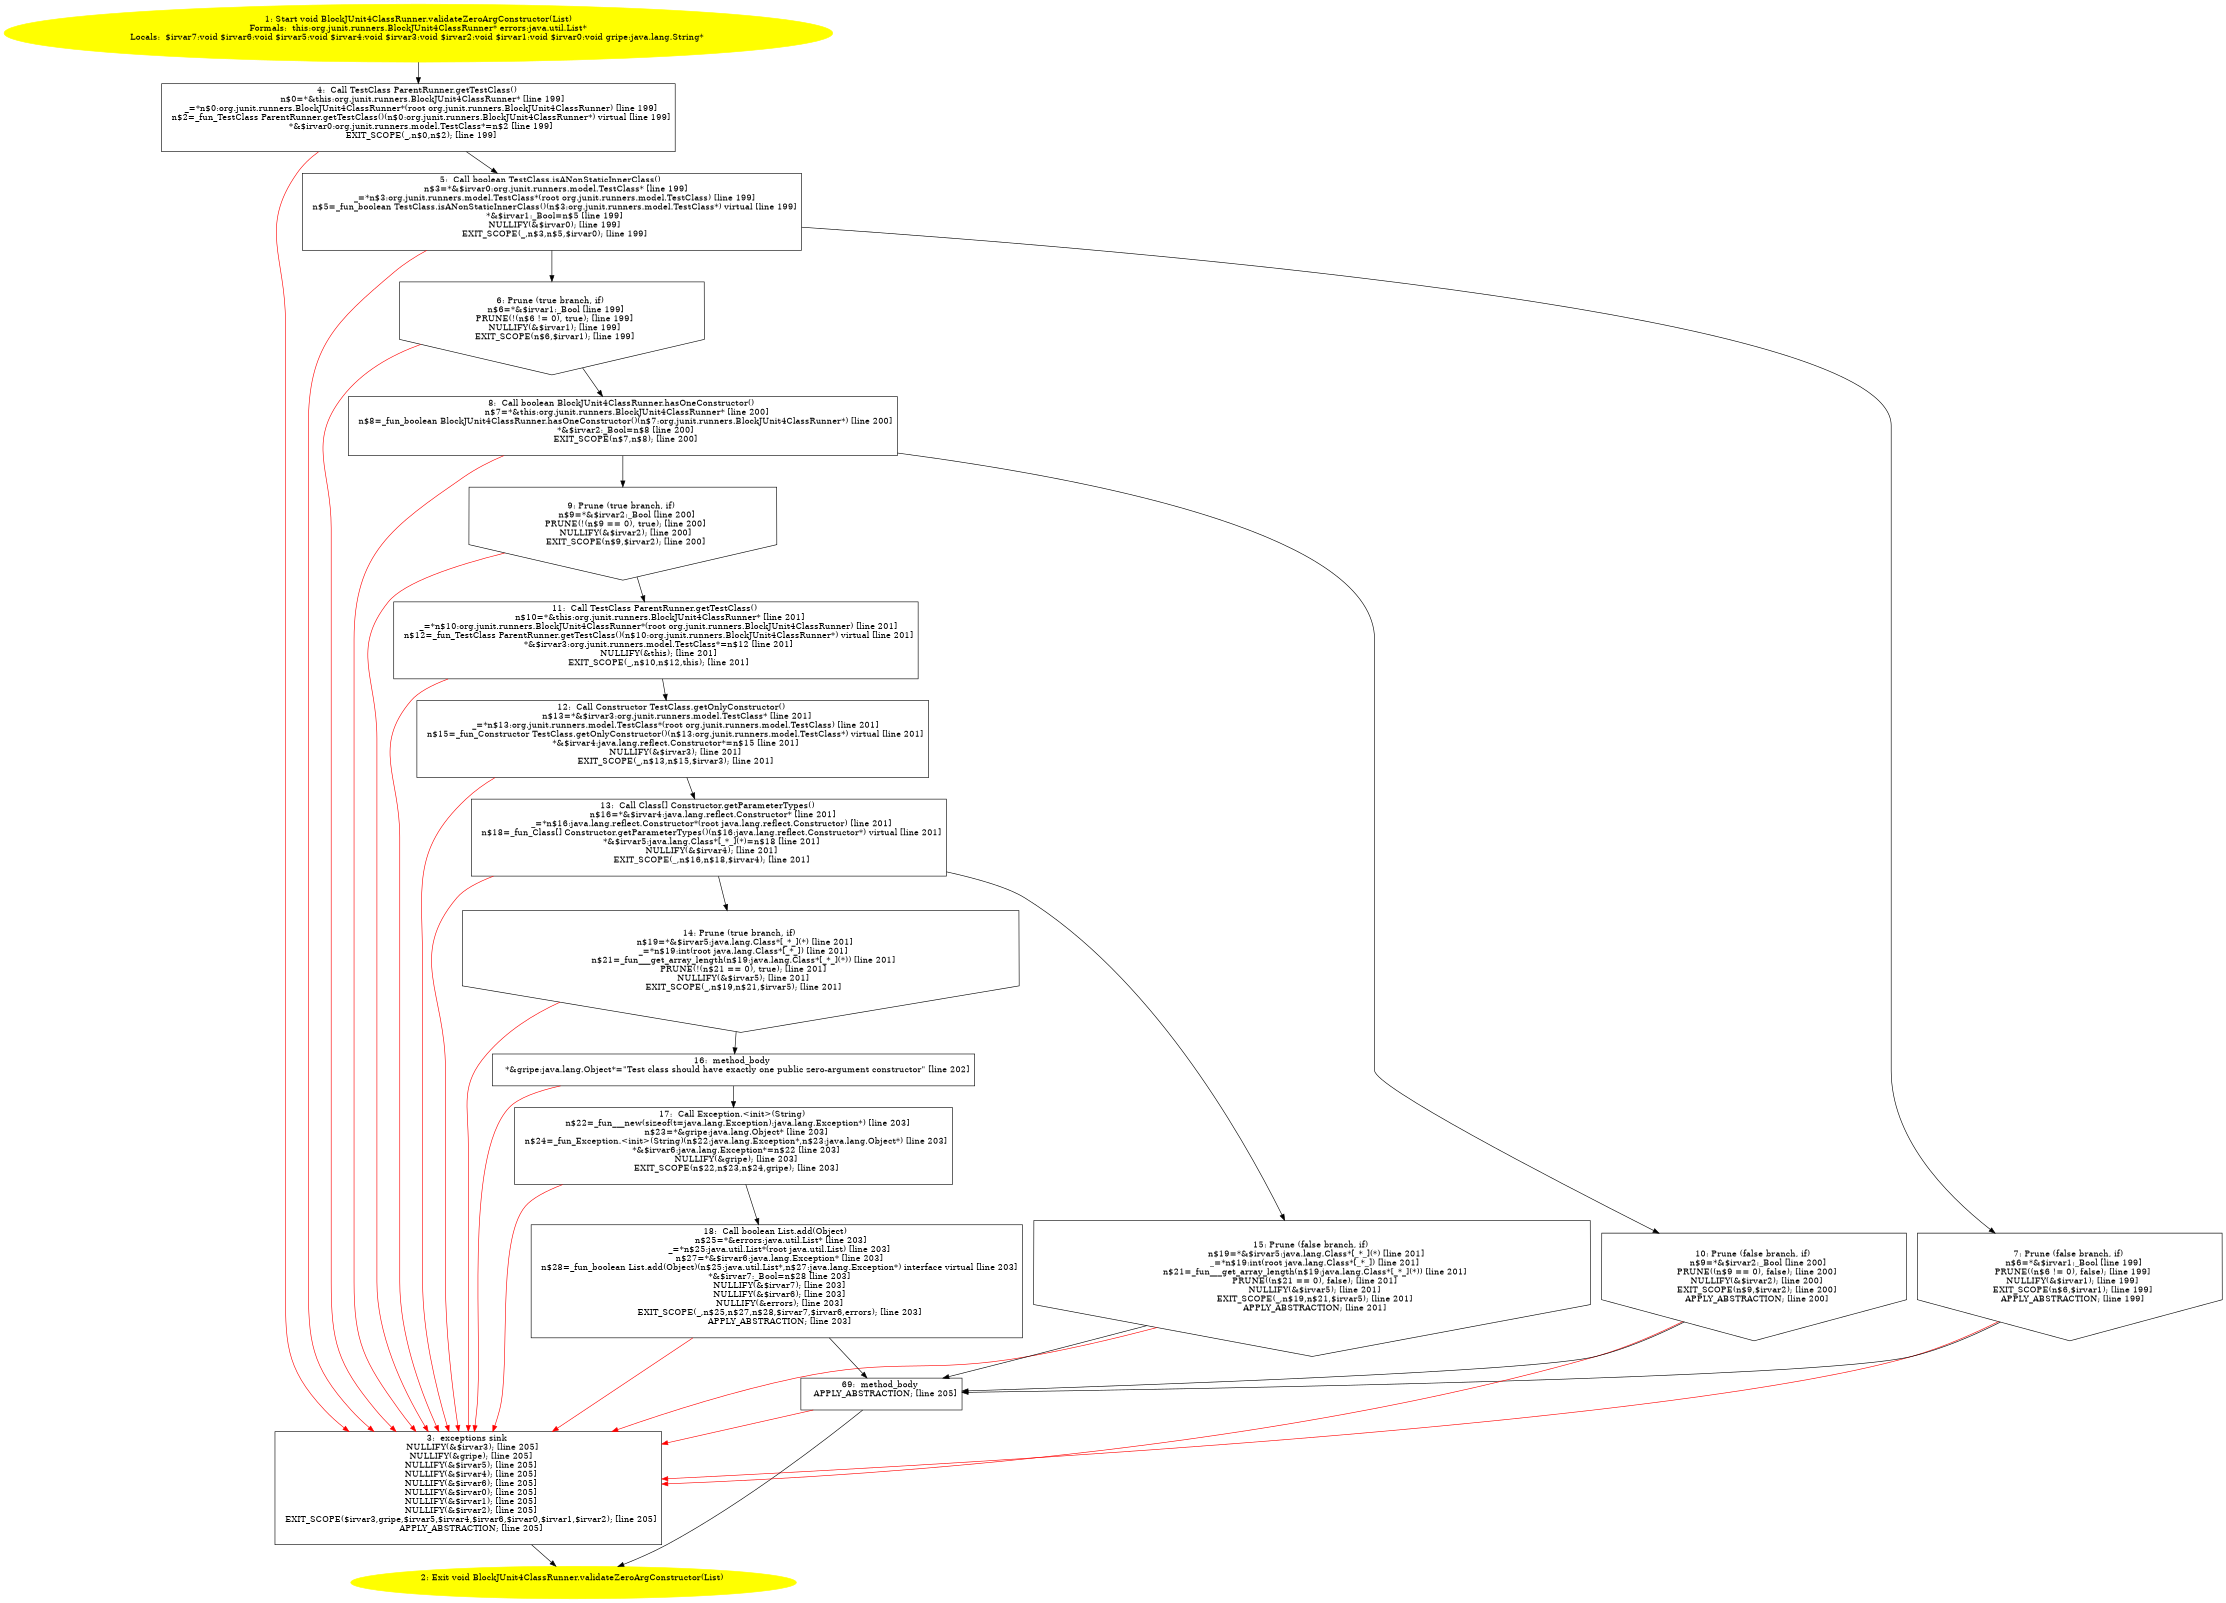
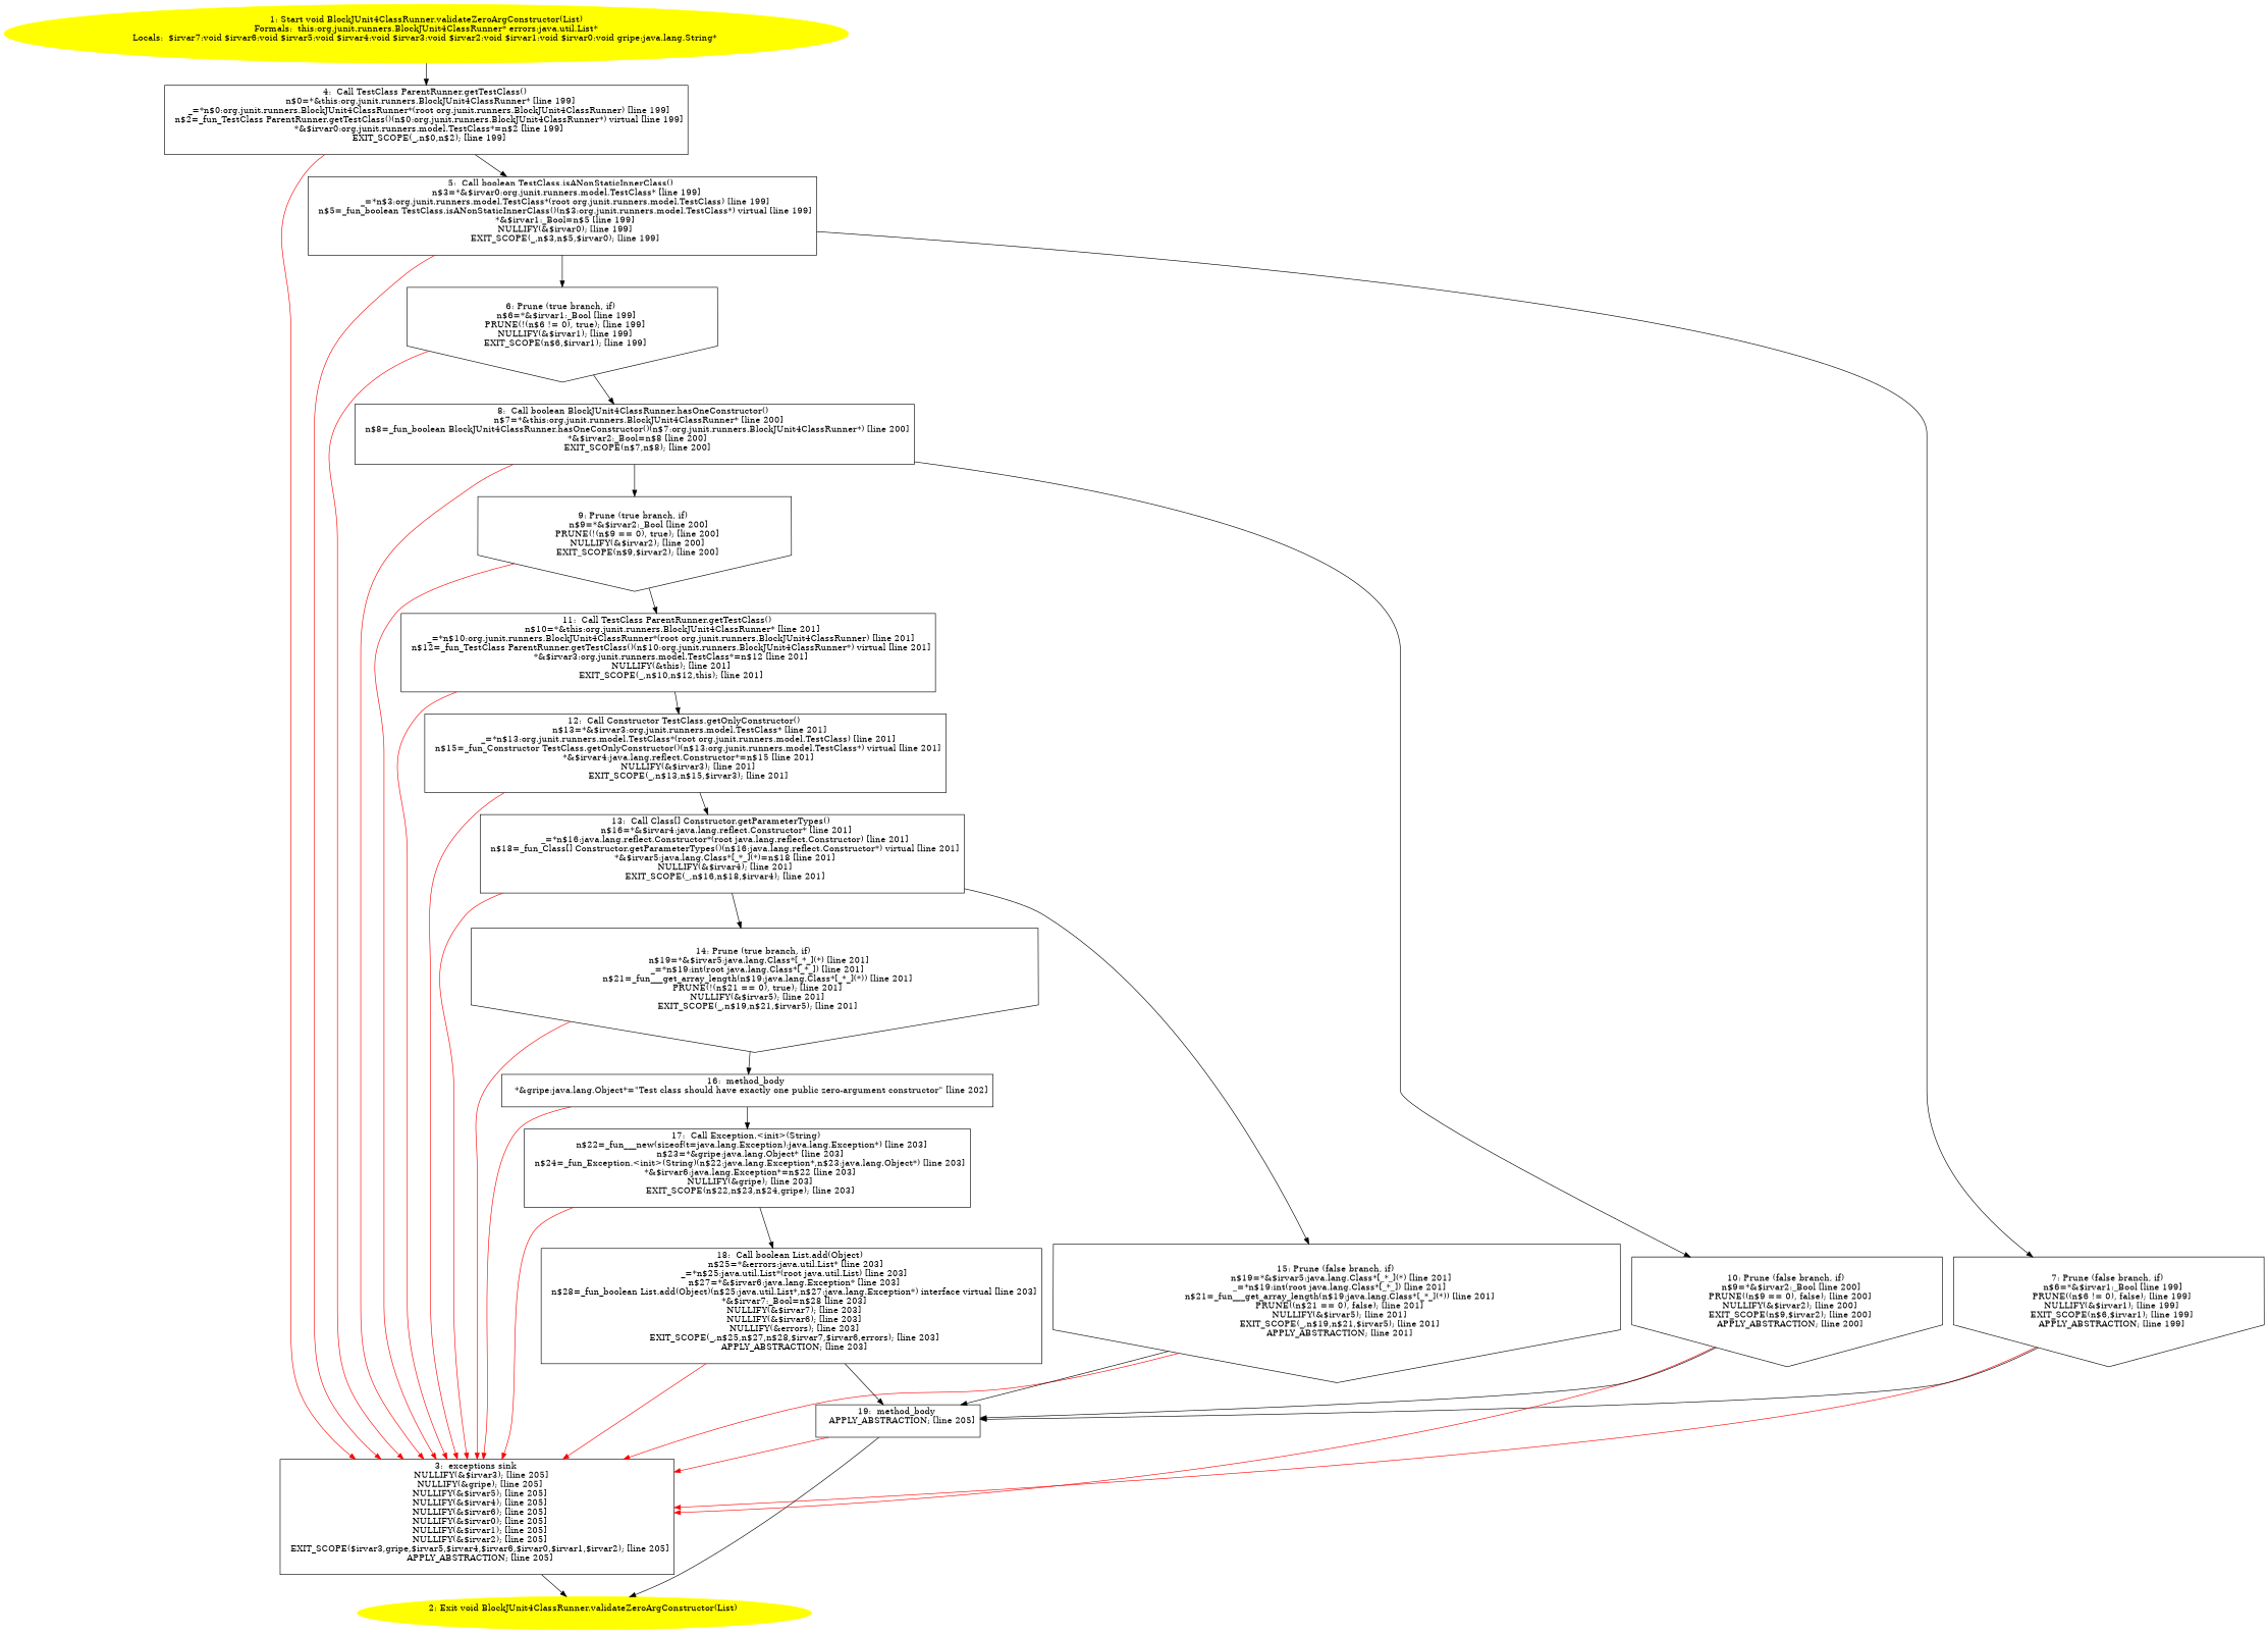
  digraph {
    node [shape=box]
    n1 [color=yellow label="1: Start void BlockJUnit4ClassRunner.validateZeroArgConstructor(List)\nFormals:  this:org.junit.runners.BlockJUnit4ClassRunner* errors:java.util.List*\nLocals:  $irvar7:void $irvar6:void $irvar5:void $irvar4:void $irvar3:void $irvar2:void $irvar1:void $irvar0:void gripe:java.lang.String* \n  " style=filled shape=""]
    n2 [label="4:  Call TestClass ParentRunner.getTestClass() \n   n$0=*&this:org.junit.runners.BlockJUnit4ClassRunner* [line 199]\n  _=*n$0:org.junit.runners.BlockJUnit4ClassRunner*(root org.junit.runners.BlockJUnit4ClassRunner) [line 199]\n  n$2=_fun_TestClass ParentRunner.getTestClass()(n$0:org.junit.runners.BlockJUnit4ClassRunner*) virtual [line 199]\n  *&$irvar0:org.junit.runners.model.TestClass*=n$2 [line 199]\n  EXIT_SCOPE(_,n$0,n$2); [line 199]\n "]
    n3 [label="3:  exceptions sink \n   NULLIFY(&$irvar3); [line 205]\n  NULLIFY(&gripe); [line 205]\n  NULLIFY(&$irvar5); [line 205]\n  NULLIFY(&$irvar4); [line 205]\n  NULLIFY(&$irvar6); [line 205]\n  NULLIFY(&$irvar0); [line 205]\n  NULLIFY(&$irvar1); [line 205]\n  NULLIFY(&$irvar2); [line 205]\n  EXIT_SCOPE($irvar3,gripe,$irvar5,$irvar4,$irvar6,$irvar0,$irvar1,$irvar2); [line 205]\n  APPLY_ABSTRACTION; [line 205]\n "]
    n4 [label="5:  Call boolean TestClass.isANonStaticInnerClass() \n   n$3=*&$irvar0:org.junit.runners.model.TestClass* [line 199]\n  _=*n$3:org.junit.runners.model.TestClass*(root org.junit.runners.model.TestClass) [line 199]\n  n$5=_fun_boolean TestClass.isANonStaticInnerClass()(n$3:org.junit.runners.model.TestClass*) virtual [line 199]\n  *&$irvar1:_Bool=n$5 [line 199]\n  NULLIFY(&$irvar0); [line 199]\n  EXIT_SCOPE(_,n$3,n$5,$irvar0); [line 199]\n "]
    n5 [color=yellow label="2: Exit void BlockJUnit4ClassRunner.validateZeroArgConstructor(List) \n  " style=filled shape=""]
    n6 [label="6: Prune (true branch, if) \n   n$6=*&$irvar1:_Bool [line 199]\n  PRUNE(!(n$6 != 0), true); [line 199]\n  NULLIFY(&$irvar1); [line 199]\n  EXIT_SCOPE(n$6,$irvar1); [line 199]\n " shape=invhouse]
    n7 [label="7: Prune (false branch, if) \n   n$6=*&$irvar1:_Bool [line 199]\n  PRUNE((n$6 != 0), false); [line 199]\n  NULLIFY(&$irvar1); [line 199]\n  EXIT_SCOPE(n$6,$irvar1); [line 199]\n  APPLY_ABSTRACTION; [line 199]\n " shape=invhouse]
    n8 [label="8:  Call boolean BlockJUnit4ClassRunner.hasOneConstructor() \n   n$7=*&this:org.junit.runners.BlockJUnit4ClassRunner* [line 200]\n  n$8=_fun_boolean BlockJUnit4ClassRunner.hasOneConstructor()(n$7:org.junit.runners.BlockJUnit4ClassRunner*) [line 200]\n  *&$irvar2:_Bool=n$8 [line 200]\n  EXIT_SCOPE(n$7,n$8); [line 200]\n "]
-   n9 [label="69:  method_body \n   APPLY_ABSTRACTION; [line 205]\n "]
+   n9 [label="19:  method_body \n   APPLY_ABSTRACTION; [line 205]\n "]
    n10 [label="9: Prune (true branch, if) \n   n$9=*&$irvar2:_Bool [line 200]\n  PRUNE(!(n$9 == 0), true); [line 200]\n  NULLIFY(&$irvar2); [line 200]\n  EXIT_SCOPE(n$9,$irvar2); [line 200]\n " shape=invhouse]
    n11 [label="10: Prune (false branch, if) \n   n$9=*&$irvar2:_Bool [line 200]\n  PRUNE((n$9 == 0), false); [line 200]\n  NULLIFY(&$irvar2); [line 200]\n  EXIT_SCOPE(n$9,$irvar2); [line 200]\n  APPLY_ABSTRACTION; [line 200]\n " shape=invhouse]
    n12 [label="11:  Call TestClass ParentRunner.getTestClass() \n   n$10=*&this:org.junit.runners.BlockJUnit4ClassRunner* [line 201]\n  _=*n$10:org.junit.runners.BlockJUnit4ClassRunner*(root org.junit.runners.BlockJUnit4ClassRunner) [line 201]\n  n$12=_fun_TestClass ParentRunner.getTestClass()(n$10:org.junit.runners.BlockJUnit4ClassRunner*) virtual [line 201]\n  *&$irvar3:org.junit.runners.model.TestClass*=n$12 [line 201]\n  NULLIFY(&this); [line 201]\n  EXIT_SCOPE(_,n$10,n$12,this); [line 201]\n "]
    n13 [label="12:  Call Constructor TestClass.getOnlyConstructor() \n   n$13=*&$irvar3:org.junit.runners.model.TestClass* [line 201]\n  _=*n$13:org.junit.runners.model.TestClass*(root org.junit.runners.model.TestClass) [line 201]\n  n$15=_fun_Constructor TestClass.getOnlyConstructor()(n$13:org.junit.runners.model.TestClass*) virtual [line 201]\n  *&$irvar4:java.lang.reflect.Constructor*=n$15 [line 201]\n  NULLIFY(&$irvar3); [line 201]\n  EXIT_SCOPE(_,n$13,n$15,$irvar3); [line 201]\n "]
    n14 [label="13:  Call Class[] Constructor.getParameterTypes() \n   n$16=*&$irvar4:java.lang.reflect.Constructor* [line 201]\n  _=*n$16:java.lang.reflect.Constructor*(root java.lang.reflect.Constructor) [line 201]\n  n$18=_fun_Class[] Constructor.getParameterTypes()(n$16:java.lang.reflect.Constructor*) virtual [line 201]\n  *&$irvar5:java.lang.Class*[_*_](*)=n$18 [line 201]\n  NULLIFY(&$irvar4); [line 201]\n  EXIT_SCOPE(_,n$16,n$18,$irvar4); [line 201]\n "]
    n15 [label="14: Prune (true branch, if) \n   n$19=*&$irvar5:java.lang.Class*[_*_](*) [line 201]\n  _=*n$19:int(root java.lang.Class*[_*_]) [line 201]\n  n$21=_fun___get_array_length(n$19:java.lang.Class*[_*_](*)) [line 201]\n  PRUNE(!(n$21 == 0), true); [line 201]\n  NULLIFY(&$irvar5); [line 201]\n  EXIT_SCOPE(_,n$19,n$21,$irvar5); [line 201]\n " shape=invhouse]
    n16 [label="15: Prune (false branch, if) \n   n$19=*&$irvar5:java.lang.Class*[_*_](*) [line 201]\n  _=*n$19:int(root java.lang.Class*[_*_]) [line 201]\n  n$21=_fun___get_array_length(n$19:java.lang.Class*[_*_](*)) [line 201]\n  PRUNE((n$21 == 0), false); [line 201]\n  NULLIFY(&$irvar5); [line 201]\n  EXIT_SCOPE(_,n$19,n$21,$irvar5); [line 201]\n  APPLY_ABSTRACTION; [line 201]\n " shape=invhouse]
    n17 [label="16:  method_body \n   *&gripe:java.lang.Object*=\"Test class should have exactly one public zero-argument constructor\" [line 202]\n "]
    n18 [label="17:  Call Exception.<init>(String) \n   n$22=_fun___new(sizeof(t=java.lang.Exception):java.lang.Exception*) [line 203]\n  n$23=*&gripe:java.lang.Object* [line 203]\n  n$24=_fun_Exception.<init>(String)(n$22:java.lang.Exception*,n$23:java.lang.Object*) [line 203]\n  *&$irvar6:java.lang.Exception*=n$22 [line 203]\n  NULLIFY(&gripe); [line 203]\n  EXIT_SCOPE(n$22,n$23,n$24,gripe); [line 203]\n "]
    n19 [label="18:  Call boolean List.add(Object) \n   n$25=*&errors:java.util.List* [line 203]\n  _=*n$25:java.util.List*(root java.util.List) [line 203]\n  n$27=*&$irvar6:java.lang.Exception* [line 203]\n  n$28=_fun_boolean List.add(Object)(n$25:java.util.List*,n$27:java.lang.Exception*) interface virtual [line 203]\n  *&$irvar7:_Bool=n$28 [line 203]\n  NULLIFY(&$irvar7); [line 203]\n  NULLIFY(&$irvar6); [line 203]\n  NULLIFY(&errors); [line 203]\n  EXIT_SCOPE(_,n$25,n$27,n$28,$irvar7,$irvar6,errors); [line 203]\n  APPLY_ABSTRACTION; [line 203]\n "]
    n1 -> n2
    n2 -> n3 [color=red]
    n2 -> n4
    n3 -> n5
    n4 -> n3 [color=red]
    n4 -> n6
    n4 -> n7
    n6 -> n3 [color=red]
    n6 -> n8
    n7 -> n3 [color=red]
    n7 -> n9
    n8 -> n3 [color=red]
    n8 -> n10
    n8 -> n11
    n9 -> n3 [color=red]
    n9 -> n5
    n10 -> n3 [color=red]
    n10 -> n12
    n11 -> n3 [color=red]
    n11 -> n9
    n12 -> n3 [color=red]
    n12 -> n13
    n13 -> n3 [color=red]
    n13 -> n14
    n14 -> n3 [color=red]
    n14 -> n15
    n14 -> n16
    n15 -> n3 [color=red]
    n15 -> n17
    n16 -> n3 [color=red]
    n16 -> n9
    n17 -> n3 [color=red]
    n17 -> n18
    n18 -> n3 [color=red]
    n18 -> n19
    n19 -> n3 [color=red]
    n19 -> n9
  }
